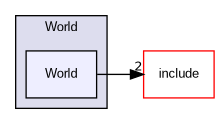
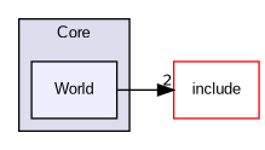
  digraph {
    compound=true
    rankdir=LR
    fontname="Liberation Sans"
    node [fontname="Liberation Sans" fontsize=10 shape=box style=filled]
    n1 [fillcolor="#eeeeff" label=World pencolor=black]
    n2 [color=red fillcolor=white label=include]
    subgraph cluster_1 {
      bgcolor="#ddddee"
      fontsize=10
-     label=World
+     label=Core
      pencolor=black
      n1
    }
    n1 -> n2 [headlabel=2 labeldistance=1.5 labelfontname=Helvetica labelfontsize=10 style=solid fontname="Liberation Sans"]
  }
